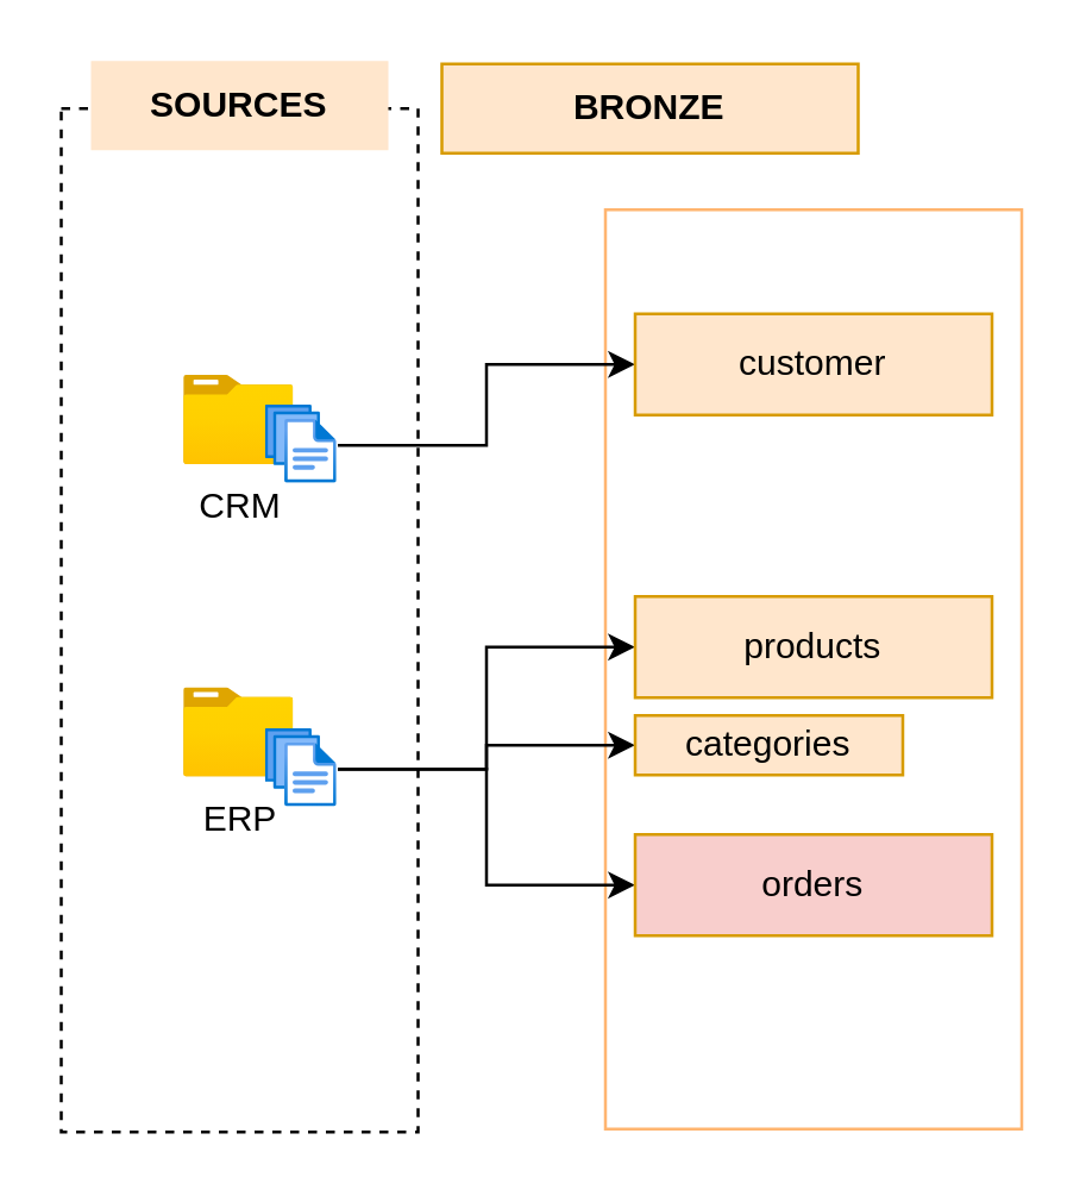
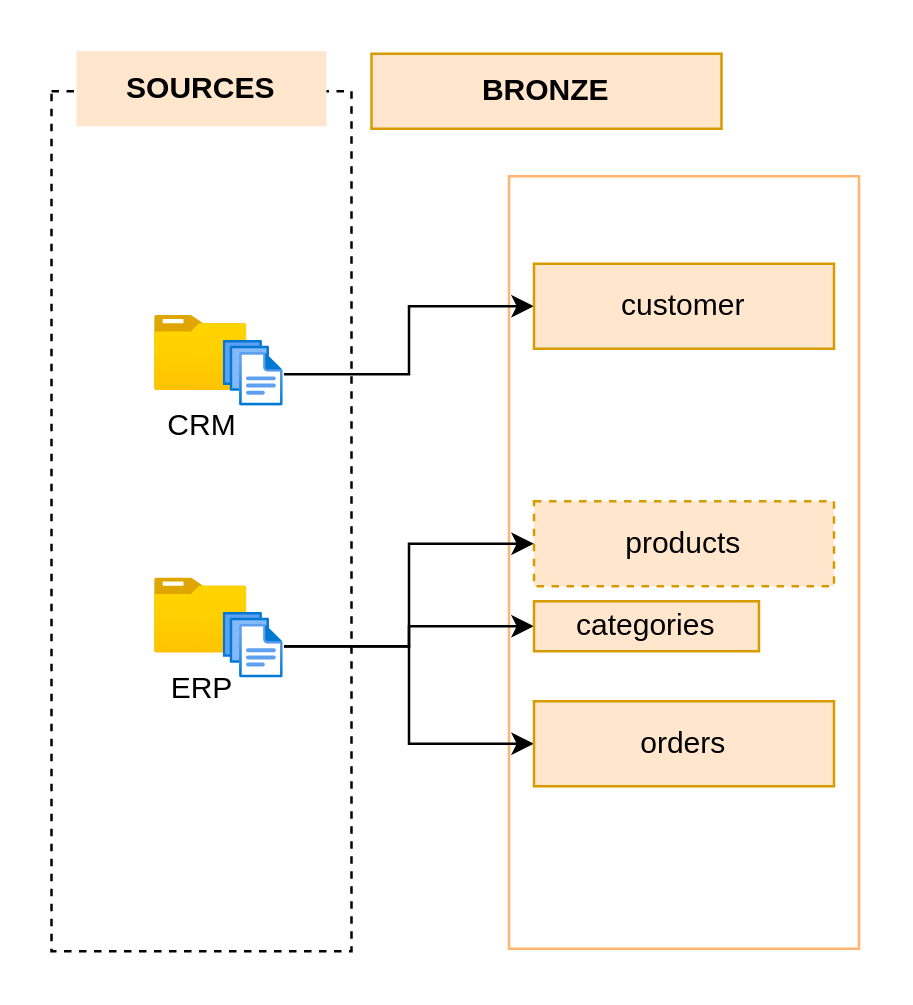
  <mxCell id="0" />
  <mxCell id="1" parent="0" />
  <mxCell id="2" value="" style="rounded=0;whiteSpace=wrap;html=1;fillColor=none;dashed=1;" vertex="1" parent="1"><mxGeometry x="20" y="36" width="120" height="344" as="geometry" /></mxCell>
  <mxCell id="3" value="" style="rounded=0;whiteSpace=wrap;html=1;fillColor=none;strokeColor=light-dark(#FFB570,#EDEDED);" vertex="1" parent="1"><mxGeometry x="203" y="70" width="140" height="309" as="geometry" /></mxCell>
  <mxCell id="4" value="&lt;b&gt;BRONZE&lt;/b&gt;" style="rounded=0;whiteSpace=wrap;html=1;fillColor=#ffe6cc;strokeColor=#d79b00;" vertex="1" parent="1"><mxGeometry x="148" y="21" width="140" height="30" as="geometry" /></mxCell>
  <mxCell id="5" value="&lt;b&gt;SOURCES&lt;/b&gt;" style="rounded=0;whiteSpace=wrap;html=1;strokeColor=none;fillColor=#ffe6cc;" vertex="1" parent="1"><mxGeometry x="30" y="20" width="100" height="30" as="geometry" /></mxCell>
  <mxCell id="6" value="CRM" style="image;aspect=fixed;html=1;points=[];align=center;fontSize=12;image=img/lib/azure2/general/Folder_Blank.svg;" vertex="1" parent="1"><mxGeometry x="61.52" y="126" width="36.96" height="30" as="geometry" /></mxCell>
  <mxCell id="7" value="ERP" style="image;aspect=fixed;html=1;points=[];align=center;fontSize=12;image=img/lib/azure2/general/Folder_Blank.svg;" vertex="1" parent="1"><mxGeometry x="61.52" y="231" width="36.96" height="30" as="geometry" /></mxCell>
  <mxCell id="8" value="" style="edgeStyle=orthogonalEdgeStyle;rounded=0;orthogonalLoop=1;jettySize=auto;html=1;" edge="1" parent="1" source="9" target="14"><mxGeometry relative="1" as="geometry" /></mxCell>
  <mxCell id="9" value="" style="image;aspect=fixed;html=1;points=[];align=center;fontSize=12;image=img/lib/azure2/general/Files.svg;" vertex="1" parent="1"><mxGeometry x="89" y="136" width="24" height="26.25" as="geometry" /></mxCell>
  <mxCell id="10" style="edgeStyle=orthogonalEdgeStyle;rounded=0;orthogonalLoop=1;jettySize=auto;html=1;entryX=0;entryY=0.5;entryDx=0;entryDy=0;" edge="1" parent="1" source="13" target="16"><mxGeometry relative="1" as="geometry" /></mxCell>
  <mxCell id="11" style="edgeStyle=orthogonalEdgeStyle;rounded=0;orthogonalLoop=1;jettySize=auto;html=1;entryX=0;entryY=0.5;entryDx=0;entryDy=0;" edge="1" parent="1" source="13" target="15"><mxGeometry relative="1" as="geometry" /></mxCell>
  <mxCell id="12" style="edgeStyle=orthogonalEdgeStyle;rounded=0;orthogonalLoop=1;jettySize=auto;html=1;entryX=0;entryY=0.5;entryDx=0;entryDy=0;" edge="1" parent="1" source="13" target="17"><mxGeometry relative="1" as="geometry" /></mxCell>
  <mxCell id="13" value="" style="image;aspect=fixed;html=1;points=[];align=center;fontSize=12;image=img/lib/azure2/general/Files.svg;" vertex="1" parent="1"><mxGeometry x="89" y="244.75" width="24" height="26.25" as="geometry" /></mxCell>
  <mxCell id="14" value="customer" style="rounded=0;whiteSpace=wrap;html=1;fillColor=#ffe6cc;strokeColor=#d79b00;" vertex="1" parent="1"><mxGeometry x="213" y="105" width="120" height="34" as="geometry" /></mxCell>
- <mxCell id="15" value="products" style="rounded=0;whiteSpace=wrap;html=1;fillColor=#ffe6cc;strokeColor=#d79b00;" vertex="1" parent="1"><mxGeometry x="213" y="200" width="120" height="34" as="geometry" /></mxCell>
+ <mxCell id="15" value="products" style="rounded=0;whiteSpace=wrap;html=1;fillColor=#ffe6cc;strokeColor=#d79b00;dashed=1;" vertex="1" parent="1"><mxGeometry x="213" y="200" width="120" height="34" as="geometry" /></mxCell>
  <mxCell id="16" value="categories" style="rounded=0;whiteSpace=wrap;html=1;fillColor=#ffe6cc;strokeColor=#d79b00;" vertex="1" parent="1"><mxGeometry x="213" y="240" width="90" height="20" as="geometry" /></mxCell>
- <mxCell id="17" value="orders" style="rounded=0;whiteSpace=wrap;html=1;fillColor=#f8cecc;strokeColor=#d79b00;" vertex="1" parent="1"><mxGeometry x="213" y="280" width="120" height="34" as="geometry" /></mxCell>
+ <mxCell id="17" value="orders" style="rounded=0;whiteSpace=wrap;html=1;fillColor=#ffe6cc;strokeColor=#d79b00;" vertex="1" parent="1"><mxGeometry x="213" y="280" width="120" height="34" as="geometry" /></mxCell>
